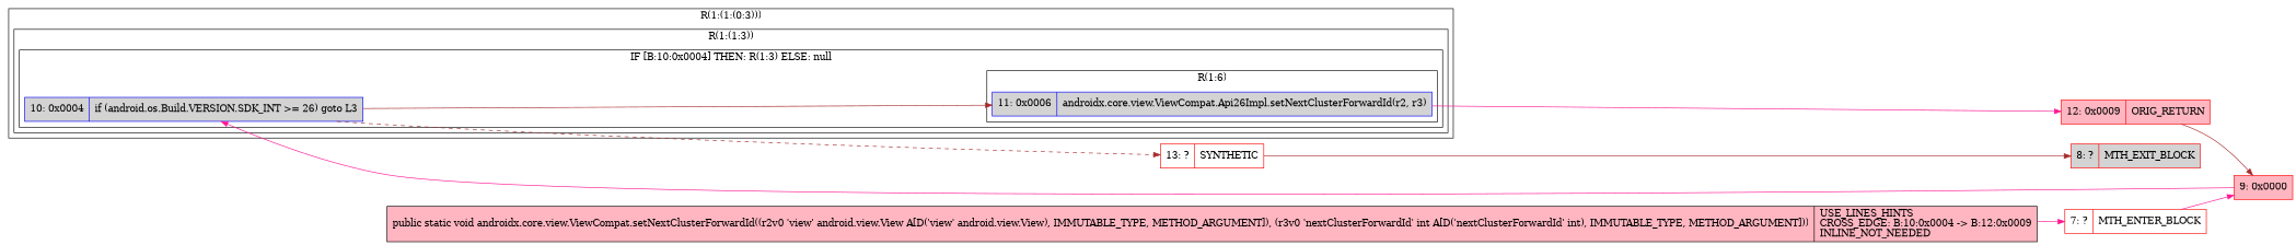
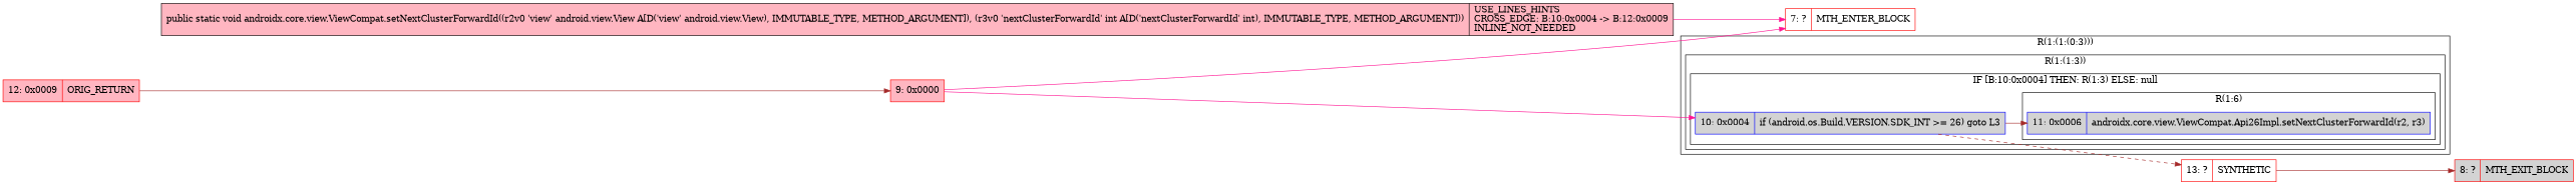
  digraph {
    rankdir=LR
    node [color=red fillcolor=lightgrey shape=record style=filled]
    edge [color=deeppink]
    n1 [color=blue label="{11\:\ 0x0006|androidx.core.view.ViewCompat.Api26Impl.setNextClusterForwardId(r2, r3)\l}"]
    n2 [color=blue label="{10\:\ 0x0004|if (android.os.Build.VERSION.SDK_INT \>= 26) goto L3\l}"]
    n3 [fillcolor=lightpink label="{12\:\ 0x0009|ORIG_RETURN\l}"]
    n4 [fillcolor=white label="{13\:\ ?|SYNTHETIC\l}"]
    n5 [label="{8\:\ ?|MTH_EXIT_BLOCK\l}"]
    n6 [fillcolor=lightpink label="{9\:\ 0x0000}"]
    n7 [fillcolor=white label="{7\:\ ?|MTH_ENTER_BLOCK\l}"]
    n8 [fillcolor=lightpink label="{public static void androidx.core.view.ViewCompat.setNextClusterForwardId((r2v0 'view' android.view.View A[D('view' android.view.View), IMMUTABLE_TYPE, METHOD_ARGUMENT]), (r3v0 'nextClusterForwardId' int A[D('nextClusterForwardId' int), IMMUTABLE_TYPE, METHOD_ARGUMENT]))  | USE_LINES_HINTS\lCROSS_EDGE: B:10:0x0004 \-\> B:12:0x0009\lINLINE_NOT_NEEDED\l}" color=""]
    subgraph cluster_1 {
      label="R(1:(1:(0:3)))"
      subgraph cluster_2 {
        label="R(1:(1:3))"
        subgraph cluster_3 {
          label="IF [B:10:0x0004] THEN: R(1:3) ELSE: null"
          n2
          subgraph cluster_4 {
            label="R(1:6)"
            n1
          }
        }
      }
    }
-   n1 -> n3
    n2 -> n1 [color=brown]
    n2 -> n4 [color=brown style=dashed]
    n3 -> n6 [color=brown]
    n4 -> n5 [color=brown]
    n6 -> n2
-   n7 -> n6
+   n6 -> n7
    n8 -> n7
  }
